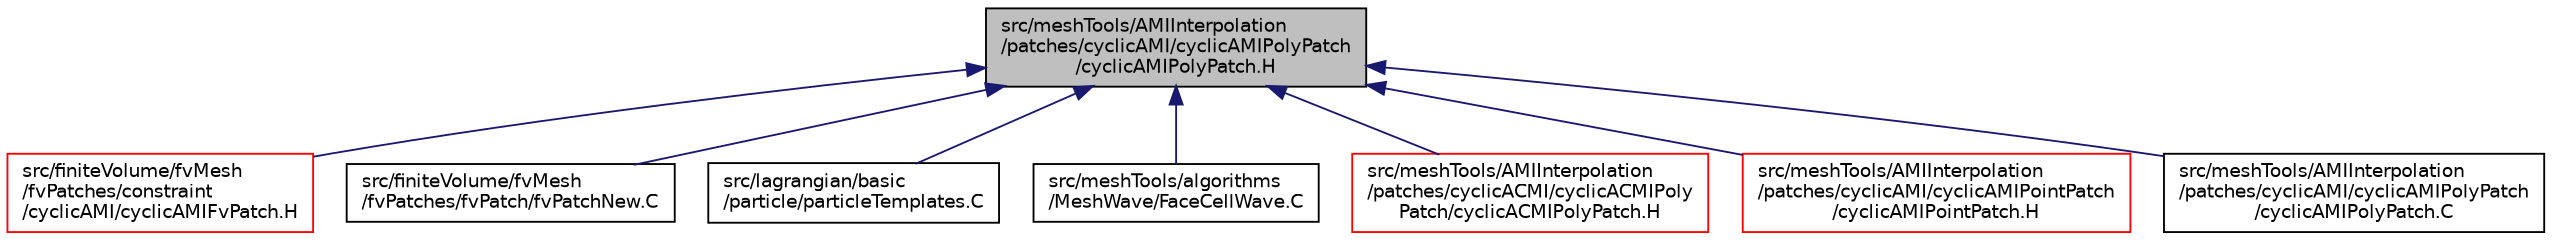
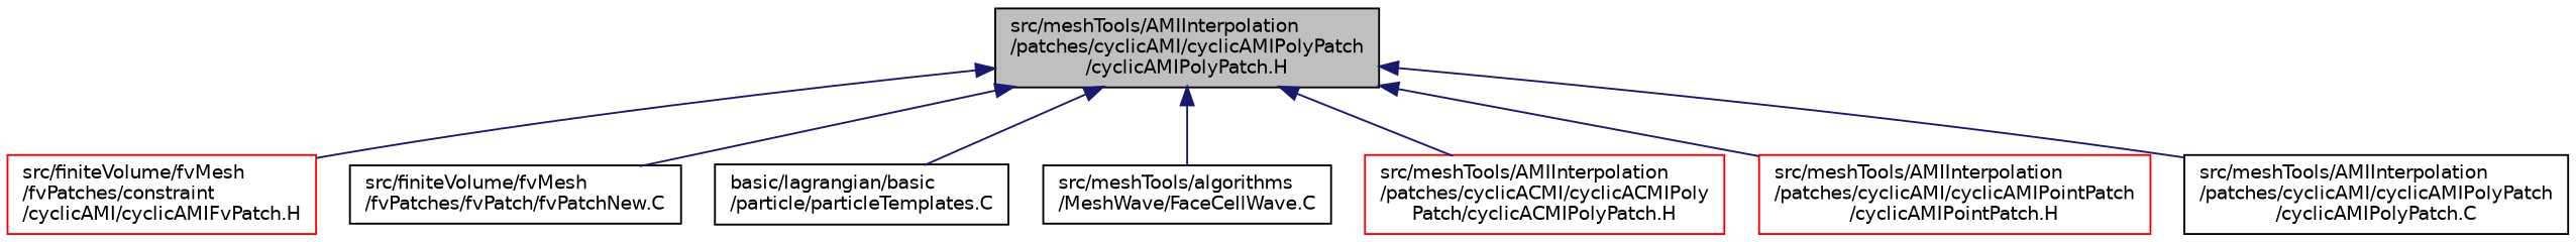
  digraph {
    node [color=black fontname=Helvetica fontsize=10 shape=record]
    edge [color=midnightblue dir=back fontname=Helvetica fontsize=10 labelfontname=Helvetica labelfontsize=10 style=solid]
    n1 [fillcolor=grey75 fontcolor=black height=0.2 label="src/meshTools/AMIInterpolation\l/patches/cyclicAMI/cyclicAMIPolyPatch\l/cyclicAMIPolyPatch.H" style=filled width=0.4]
    n2 [color=red height=0.2 label="src/finiteVolume/fvMesh\l/fvPatches/constraint\l/cyclicAMI/cyclicAMIFvPatch.H" width=0.4]
    n3 [height=0.2 label="src/finiteVolume/fvMesh\l/fvPatches/fvPatch/fvPatchNew.C" width=0.4]
-   n4 [height=0.2 label="src/lagrangian/basic\l/particle/particleTemplates.C" width=0.4]
+   n4 [height=0.2 label="basic/lagrangian/basic\l/particle/particleTemplates.C" width=0.4]
    n5 [height=0.2 label="src/meshTools/algorithms\l/MeshWave/FaceCellWave.C" width=0.4]
    n6 [color=red height=0.2 label="src/meshTools/AMIInterpolation\l/patches/cyclicACMI/cyclicACMIPoly\lPatch/cyclicACMIPolyPatch.H" width=0.4]
    n7 [color=red height=0.2 label="src/meshTools/AMIInterpolation\l/patches/cyclicAMI/cyclicAMIPointPatch\l/cyclicAMIPointPatch.H" width=0.4]
    n8 [height=0.2 label="src/meshTools/AMIInterpolation\l/patches/cyclicAMI/cyclicAMIPolyPatch\l/cyclicAMIPolyPatch.C" width=0.4]
    n1 -> n2
    n1 -> n3
    n1 -> n4
    n1 -> n5
    n1 -> n6
    n1 -> n7
    n1 -> n8
  }
